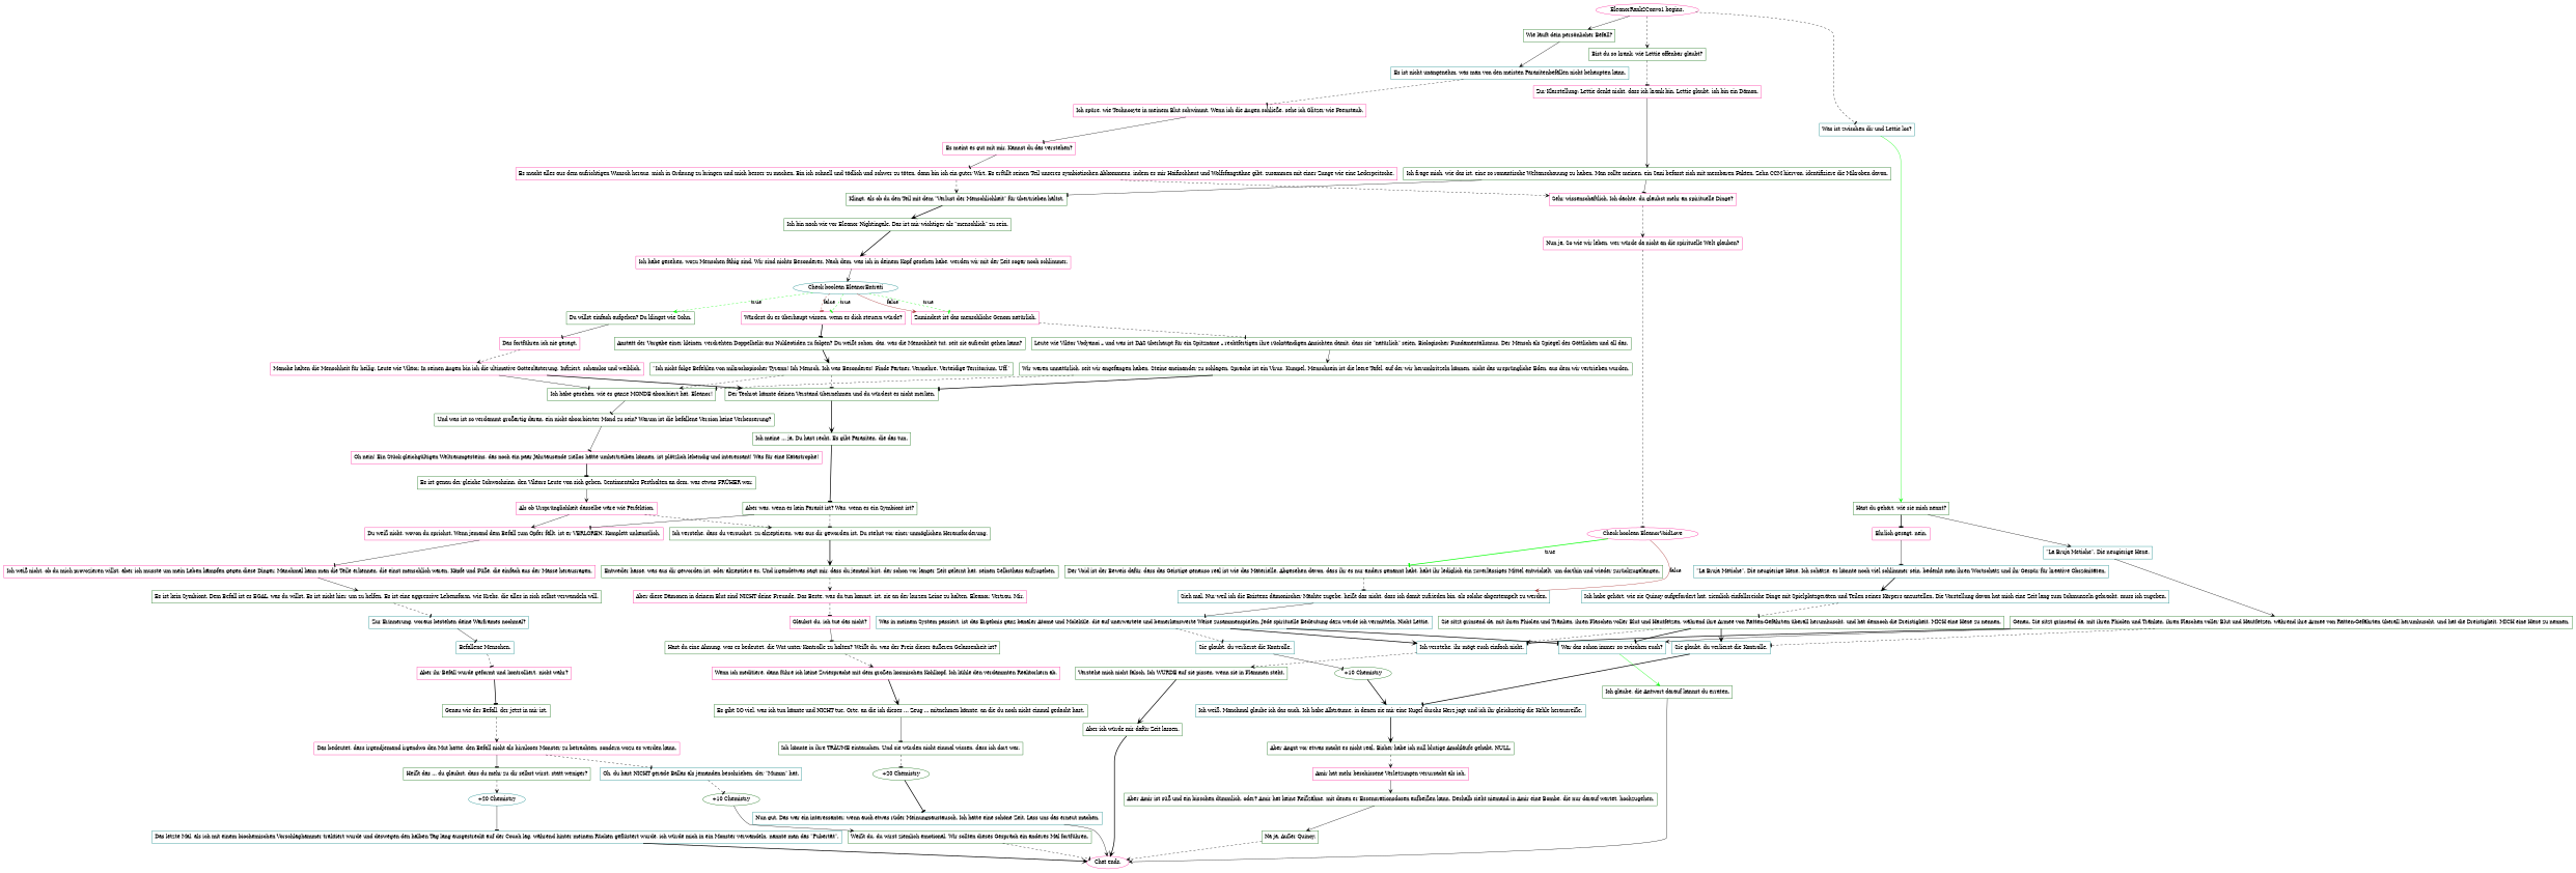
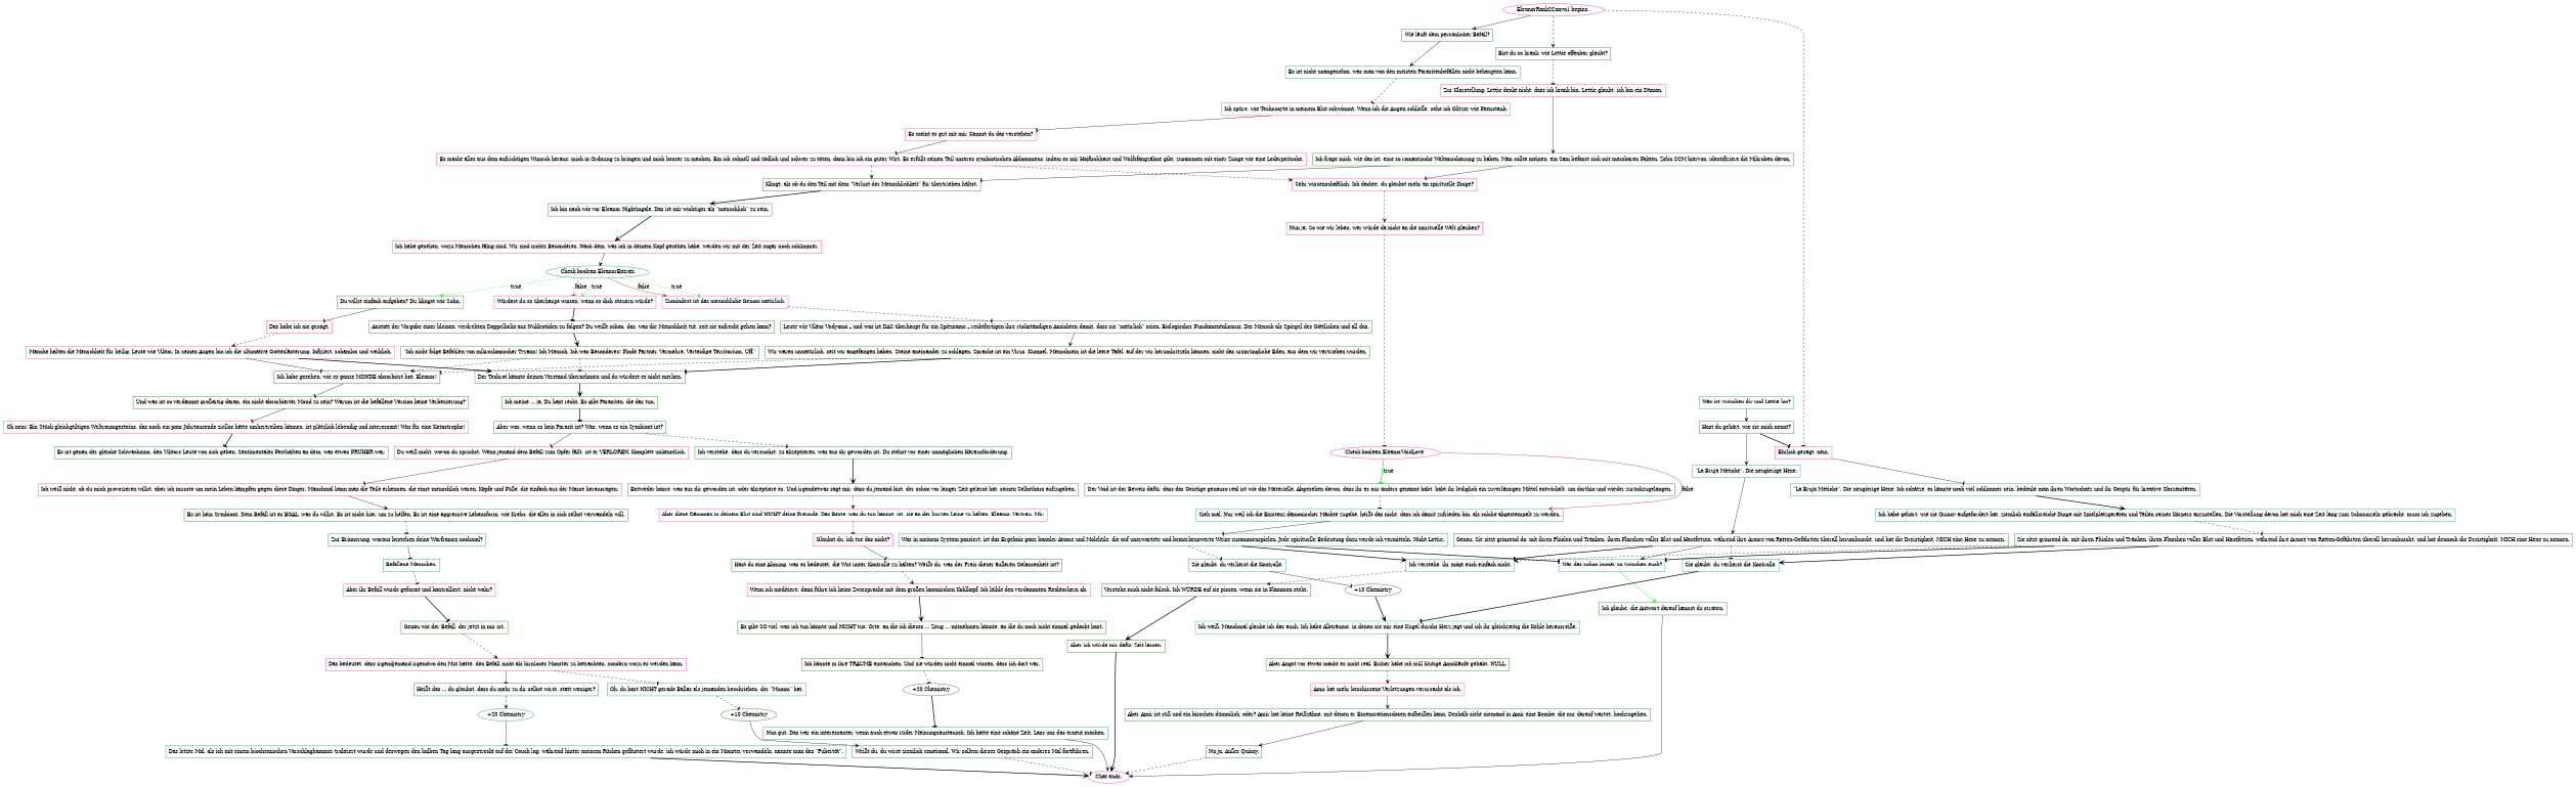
  digraph {
    node [color=darkgreen shape=box]
    edge [arrowhead=tee style=dashed]
    "EleanorRank2Convo1 begins." [color=deeppink shape=""]
    n2 [label="Bist du so krank, wie Lettie offenbar glaubt?"]
    n3 [label="Wie läuft dein persönlicher Befall?"]
    n4 [color=teal label="Was ist zwischen dir und Lettie los?"]
    n5 [color=deeppink label="Zur Klarstellung: Lettie denkt nicht, dass ich krank bin. Lettie glaubt, ich bin ein Dämon."]
    n6 [color=teal label="Es ist nicht unangenehm, was man von den meisten Parasitenbefällen nicht behaupten kann."]
    n7 [label="Hast du gehört, wie sie mich nennt?"]
    n8 [label="Ich frage mich, wie das ist, eine so romantische Weltanschauung zu haben. Man sollte meinen, ein Sani befasst sich mit messbaren Fakten. Zehn CCM hiervon, identifiziere die Mikroben davon."]
    n9 [color=deeppink label="Ich spüre, wie Technocyte in meinem Blut schwimmt. Wenn ich die Augen schließe, sehe ich Glitzer wie Feenstaub."]
    n10 [color=deeppink label="Ehrlich gesagt, nein."]
    n11 [color=teal label="\"La Bruja Metiche\". Die neugierige Hexe."]
    n12 [color=deeppink label="Sehr wissenschaftlich. Ich dachte, du glaubst mehr an spirituelle Dinge?"]
    n13 [label="Klingt, als ob du den Teil mit dem \"Verlust der Menschlichkeit\" für übertrieben hältst."]
    n14 [color=deeppink label="Es meint es gut mit mir. Kannst du das verstehen?"]
    n15 [color=teal label="\"La Bruja Metiche\". Die neugierige Hexe. Ich schätze, es könnte noch viel schlimmer sein, bedenkt man ihren Wortschatz und ihr Gespür für kreative Obszönitäten."]
    n16 [label="Genau. Sie sitzt grinsend da, mit ihren Phiolen und Tränken, ihren Flaschen voller Blut und Hautfetzen, während ihre Armee von Ratten-Gefährten überall herumhuscht, und hat die Dreistigkeit, MICH eine Hexe zu nennen."]
    n17 [color=deeppink label="Nun ja. So wie wir leben, wer würde da nicht an die spirituelle Welt glauben?"]
    n18 [label="Ich bin nach wie vor Eleanor Nightingale. Das ist mir wichtiger als \"menschlich\" zu sein."]
    n19 [color=deeppink label="Es macht alles aus dem aufrichtigen Wunsch heraus, mich in Ordnung zu bringen und mich besser zu machen. Bin ich schnell und tödlich und schwer zu töten, dann bin ich ein guter Wirt. Es erfüllt seinen Teil unseres symbiotischen Abkommens, indem es mir Haifischhaut und Wolfsfangzähne gibt, zusammen mit einer Zunge wie eine Lederpeitsche."]
    n20 [color=teal label="Ich habe gehört, wie sie Quincy aufgefordert hat, ziemlich einfallsreiche Dinge mit Spielplatzgeräten und Teilen seines Körpers anzustellen. Die Vorstellung davon hat mich eine Zeit lang zum Schmunzeln gebracht, muss ich zugeben."]
    n21 [color=teal label="Ich verstehe, ihr mögt euch einfach nicht."]
    n22 [color=teal label="War das schon immer so zwischen euch?"]
    n23 [color=teal label="Sie glaubt, du verlierst die Kontrolle."]
    n24 [color=deeppink label="Check boolean EleanorVoidLove" shape=""]
    n25 [color=deeppink label="Ich habe gesehen, wozu Menschen fähig sind. Wir sind nichts Besonderes. Nach dem, was ich in deinem Kopf gesehen habe, werden wir mit der Zeit sogar noch schlimmer."]
    n26 [label="Sie sitzt grinsend da, mit ihren Phiolen und Tränken, ihren Flaschen voller Blut und Hautfetzen, während ihre Armee von Ratten-Gefährten überall herumhuscht, und hat dennoch die Dreistigkeit, MICH eine Hexe zu nennen."]
    n27 [label="Verstehe mich nicht falsch. Ich WÜRDE auf sie pissen, wenn sie in Flammen steht."]
    n28 [label="Ich glaube, die Antwort darauf kannst du erraten."]
    n29 [color=teal label="Ich weiß. Manchmal glaube ich das auch. Ich habe Albträume, in denen sie mir eine Kugel durchs Herz jagt und ich ihr gleichzeitig die Kehle herausreiße."]
    n30 [label="Der Void ist der Beweis dafür, dass das Geistige genauso real ist wie das Materielle. Abgesehen davon, dass ihr es nur anders genannt habt, habt ihr lediglich ein zuverlässiges Mittel entwickelt, um dorthin und wieder zurückzugelangen."]
    n31 [color=teal label="Sieh mal. Nur weil ich die Existenz dämonischer Mächte zugebe, heißt das nicht, dass ich damit zufrieden bin, als solche abgestempelt zu werden."]
    n32 [color=teal label="Check boolean EleanorEntrati" shape=""]
    n33 [label="Aber ich würde mir dafür Zeit lassen."]
    "Chat ends." [color=deeppink shape=""]
    n35 [label="Aber Angst vor etwas macht es nicht real. Bisher habe ich null blutige Amokläufe gehabt. NULL."]
    n36 [color=teal label="Was in meinem System passiert, ist das Ergebnis ganz banaler Atome und Moleküle, die auf unerwartete und bemerkenswerte Weise zusammenspielen. Jede spirituelle Bedeutung dazu werde ich vermitteln. Nicht Lettie."]
    n37 [label="Du willst einfach aufgeben? Du klingst wie Sohn."]
    n38 [color=deeppink label="Würdest du es überhaupt wissen, wenn es dich steuern würde?"]
    n39 [color=deeppink label="Zumindest ist das menschliche Genom natürlich."]
    n40 [color=deeppink label="Amir hat mehr beschissene Verletzungen verursacht als ich."]
    n41 [color=teal label="Sie glaubt, du verlierst die Kontrolle."]
-   n42 [color=deeppink label="Das fortführen ich nie gesagt."]
+   n42 [color=deeppink label="Das habe ich nie gesagt."]
    n43 [label="Anstatt der Vorgabe einer kleinen, verdrehten Doppelhelix aus Nukleotiden zu folgen? Du weißt schon, das, was die Menschheit tut, seit sie aufrecht gehen kann?"]
    n44 [label="Leute wie Viktor Vodyanoi – und was ist DAS überhaupt für ein Spitzname – rechtfertigen ihre rückständigen Ansichten damit, dass sie \"natürlich\" seien. Biologischer Fundamentalismus. Der Mensch als Spiegel des Göttlichen und all das."]
    n45 [label="Aber Amir ist süß und ein bisschen dümmlich, oder? Amir hat keine Reißzähne, mit denen er Essensrationsdosen aufbeißen kann. Deshalb sieht niemand in Amir eine Bombe, die nur darauf wartet, hochzugehen."]
    n46 [label="+10 Chemistry" shape=""]
    n47 [color=deeppink label="Manche halten die Menschheit für heilig. Leute wie Viktor. In seinen Augen bin ich die ultimative Gotteslästerung. Infiziert, schamlos und weiblich."]
    n48 [label="\"Ich nicht folge Befehlen von mikroskopischer Tyrann! Ich Mensch. Ich was Besonderes! Finde Partner. Vermehre. Verteidige Territorium. Uff.\""]
    n49 [label="Wir waren unnatürlich, seit wir angefangen haben, Steine aneinander zu schlagen. Sprache ist ein Virus, Kumpel. Menschsein ist die leere Tafel, auf der wir herumkritzeln können, nicht das ursprüngliche Eden, aus dem wir vertrieben wurden."]
    n50 [label="Na ja. Außer Quincy."]
    n51 [label="Der Techrot könnte deinen Verstand übernehmen und du würdest es nicht merken."]
    n52 [label="Ich habe gesehen, wie es ganze MONDE absorbiert hat, Eleanor!"]
    n53 [label="Ich meine ... ja. Du hast recht. Es gibt Parasiten, die das tun."]
    n54 [label="Und was ist so verdammt großartig daran, ein nicht absorbierter Mond zu sein? Warum ist die befallene Version keine Verbesserung?"]
    n55 [label="Aber was, wenn es kein Parasit ist? Was, wenn es ein Symbiont ist?"]
    n56 [color=deeppink label="Oh nein! Ein Stück gleichgültigen Weltraumgesteins, das noch ein paar Jahrtausende ziellos hätte umhertreiben können, ist plötzlich lebendig und interessant! Was für eine Katastrophe!"]
    n57 [color=deeppink label="Du weiß nicht, wovon du sprichst. Wenn jemand dem Befall zum Opfer fällt, ist er VERLOREN. Komplett unkenntlich."]
    n58 [label="Ich verstehe, dass du versuchst, zu akzeptieren, was aus dir geworden ist. Du stehst vor einer unmöglichen Herausforderung."]
    n59 [label="Es ist genau der gleiche Schwachsinn, den Viktors Leute von sich geben. Sentimentales Festhalten an dem, was etwas FRÜHER war."]
    n60 [color=deeppink label="Ich weiß nicht, ob du mich provozieren willst, aber ich musste um mein Leben kämpfen gegen diese Dinger. Manchmal kann man die Teile erkennen, die einst menschlich waren. Köpfe und Füße, die einfach aus der Masse herausragen."]
    n61 [label="Entweder hasse, was aus dir geworden ist, oder akzeptiere es. Und irgendetwas sagt mir, dass du jemand bist, der schon vor langer Zeit gelernt hat, seinen Selbsthass aufzugeben."]
-   n62 [color=deeppink label="Als ob Ursprünglichkeit dasselbe wäre wie Perfektion."]
    n63 [label="Es ist kein Symbiont. Dem Befall ist es EGAL, was du willst. Es ist nicht hier, um zu helfen. Es ist eine aggressive Lebensform, wie Krebs, die alles in sich selbst verwandeln will."]
    n64 [color=deeppink label="Aber diese Dämonen in deinem Blut sind NICHT deine Freunde. Das Beste, was du tun kannst, ist, sie an der kurzen Leine zu halten, Eleanor. Vertrau. Mir."]
    n65 [color=teal label="Zur Erinnerung, woraus bestehen deine Warframes nochmal?"]
    n66 [color=deeppink label="Glaubst du, ich tue das nicht?"]
    n67 [color=teal label="Befallene Menschen."]
    n68 [label="Hast du eine Ahnung, was es bedeutet, die Wut unter Kontrolle zu halten? Weißt du, was der Preis dieser äußeren Gelassenheit ist?"]
    n69 [color=deeppink label="Aber ihr Befall wurde geformt und kontrolliert, nicht wahr?"]
    n70 [color=deeppink label="Wenn ich meditiere, dann führe ich keine Zwiesprache mit dem großen kosmischen Kohlkopf. Ich kühle den verdammten Reaktorkern ab."]
    n71 [label="Genau wie der Befall, der jetzt in mir ist."]
    n72 [label="Es gibt SO viel, was ich tun könnte und NICHT tue. Orte, an die ich dieses ... Zeug ... mitnehmen könnte, an die du noch nicht einmal gedacht hast."]
    n73 [color=deeppink label="Das bedeutet, dass irgendjemand irgendwo den Mut hatte, den Befall nicht als hirnloses Monster zu betrachten, sondern wozu es werden kann."]
    n74 [label="Ich könnte in ihre TRÄUME eintauchen. Und sie würden nicht einmal wissen, dass ich dort war."]
    n75 [color=teal label="Oh, du hast NICHT gerade Ballas als jemanden beschrieben, der \"Mumm\" hat."]
    n76 [label="Heißt das ... du glaubst, dass du mehr zu dir selbst wirst, statt weniger?"]
    n77 [label="+20 Chemistry" shape=""]
    n78 [label="+10 Chemistry" shape=""]
    n79 [color=teal label="+20 Chemistry" shape=""]
    n80 [color=teal label="Nun gut. Das war ein interessanter, wenn auch etwas rüder Meinungsaustausch. Ich hatte eine schöne Zeit. Lass uns das erneut machen."]
    n81 [label="Weißt du, du wirst ziemlich emotional. Wir sollten dieses Gespräch ein anderes Mal fortführen."]
    n82 [color=teal label="Das letzte Mal, als ich mit einem biochemischen Vorschlaghammer traktiert wurde und deswegen den halben Tag lang ausgestreckt auf der Couch lag, während hinter meinem Rücken geflüstert wurde, ich würde mich in ein Monster verwandeln, nannte man das \"Pubertät\"."]
    "EleanorRank2Convo1 begins." -> n2 [arrowhead=vee]
    "EleanorRank2Convo1 begins." -> n3 [arrowhead=vee style=solid]
-   "EleanorRank2Convo1 begins." -> n4
+   "EleanorRank2Convo1 begins." -> n10
    n2 -> n5
    n3 -> n6 [arrowhead=vee style=solid]
-   n4 -> n7 [arrowhead=vee style=solid color=green]
+   n4 -> n7 [arrowhead=vee style=solid]
    n5 -> n8 [arrowhead=vee style=solid]
    n6 -> n9
    n7 -> n10 [style=bold]
    n7 -> n11 [arrowhead=vee style=solid]
    n8 -> n12 [style=solid]
    n8 -> n13 [style=solid]
    n9 -> n14 [style=solid]
    n10 -> n15 [style=solid]
    n11 -> n16 [arrowhead=vee style=solid]
    n12 -> n17 [arrowhead=vee]
    n13 -> n18 [arrowhead=vee style=bold]
    n14 -> n19 [style=solid]
    n15 -> n20 [arrowhead=vee style=bold]
    n16 -> n21 [style=bold]
    n16 -> n22 [arrowhead=vee style=solid]
    n16 -> n23
    n17 -> n24
    n18 -> n25 [arrowhead=vee style=bold]
    n19 -> n12 [arrowhead=vee]
    n19 -> n13 [arrowhead=vee]
    n20 -> n26
    n21 -> n27 [arrowhead=vee]
    n22 -> n28 [arrowhead=vee color=green style=solid]
    n23 -> n29 [style=bold]
    n24 -> n30 [color=green label=true style=bold]
    n24 -> n31 [arrowhead=vee color=brown label=false style=solid]
    n25 -> n32 [arrowhead=vee style=solid]
    n26 -> n21 [arrowhead=vee]
    n26 -> n22 [style=bold]
    n26 -> n23 [arrowhead=vee style=bold]
    n27 -> n33 [arrowhead=vee style=bold]
    n28 -> "Chat ends." [arrowhead=vee style=solid]
    n29 -> n35 [arrowhead=vee style=bold]
    n30 -> n31
    n31 -> n36 [style=solid]
    n32 -> n37 [arrowhead=vee color=green label=true]
    n32 -> n38 [color=green label=true]
    n32 -> n38 [color=brown label=false]
    n32 -> n39 [color=green label=true]
    n32 -> n39 [arrowhead=vee color=brown label=false style=solid]
    n33 -> "Chat ends." [arrowhead=vee style=bold]
    n35 -> n40 [arrowhead=vee]
    n36 -> n21 [arrowhead=vee style=bold]
    n36 -> n22 [style=bold]
    n36 -> n41
    n37 -> n42 [style=solid]
    n38 -> n43 [style=bold]
    n39 -> n44
    n40 -> n45 [arrowhead=vee style=solid]
    n41 -> n46 [style=solid]
    n42 -> n47 [arrowhead=vee]
    n43 -> n48 [arrowhead=vee style=bold]
    n44 -> n49 [arrowhead=vee style=solid]
    n45 -> n50 [arrowhead=vee style=solid]
    n46 -> n29 [arrowhead=vee style=bold]
    n47 -> n51 [arrowhead=vee style=bold]
    n47 -> n52 [style=solid]
    n48 -> n51
    n48 -> n52 [arrowhead=vee]
    n49 -> n51 [style=bold]
    n49 -> n52
    n50 -> "Chat ends." [arrowhead=vee]
    n51 -> n53 [arrowhead=vee style=bold]
    n52 -> n54 [style=solid]
    n53 -> n55 [style=bold]
    n54 -> n56 [style=solid]
    n55 -> n57 [style=solid]
    n55 -> n58
    n56 -> n59 [style=bold]
    n57 -> n60 [style=solid]
    n58 -> n61 [arrowhead=vee style=bold]
-   n59 -> n62 [arrowhead=vee style=solid]
    n60 -> n63 [arrowhead=vee style=solid]
    n61 -> n64 [arrowhead=vee]
-   n62 -> n57 [arrowhead=vee style=solid]
-   n62 -> n58 [arrowhead=vee]
    n63 -> n65
    n64 -> n66
    n65 -> n67 [style=solid]
    n66 -> n68 [style=solid]
    n67 -> n69
    n68 -> n70 [arrowhead=vee]
    n69 -> n71 [style=bold]
    n70 -> n72 [arrowhead=vee style=bold]
    n71 -> n73 [arrowhead=vee]
    n72 -> n74 [style=solid]
    n73 -> n75
    n73 -> n76 [style=solid]
    n74 -> n77
    n75 -> n78
    n76 -> n79 [arrowhead=vee]
    n77 -> n80 [style=bold]
    n78 -> n81 [arrowhead=vee style=solid]
    n79 -> n82 [style=solid]
    n80 -> "Chat ends." [arrowhead=vee style=solid]
    n81 -> "Chat ends."
    n82 -> "Chat ends." [arrowhead=vee style=bold]
  }
